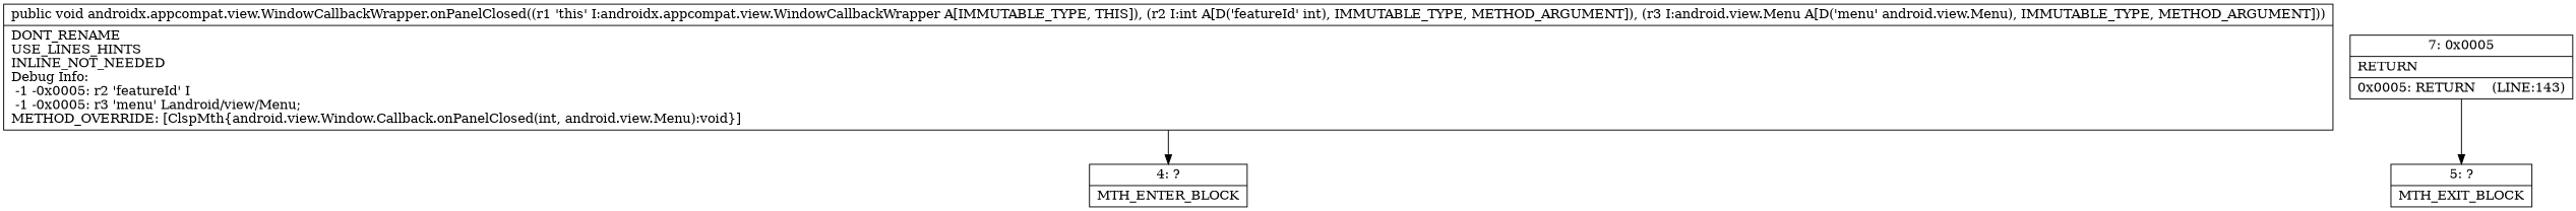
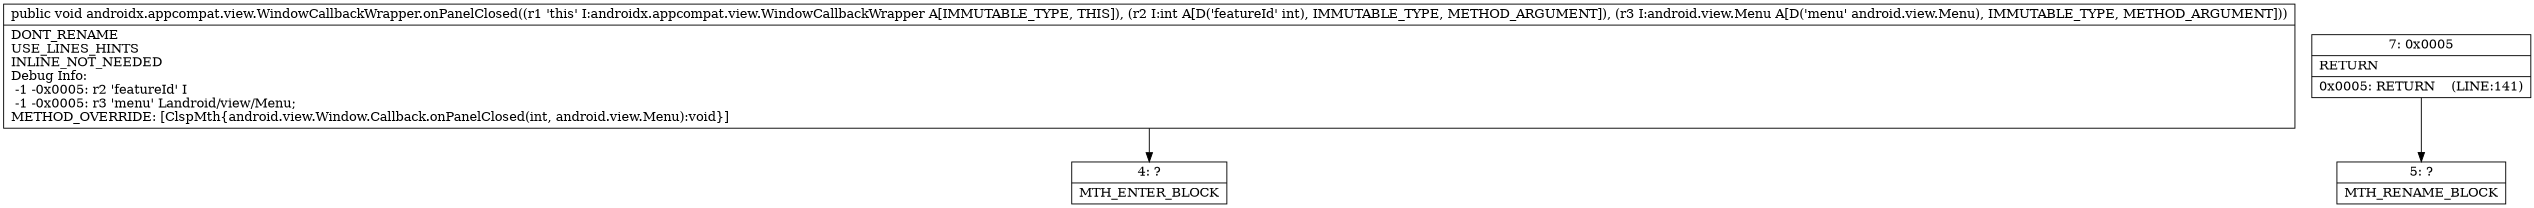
  digraph {
    node [shape=record]
    n1 [label="{4\:\ ?|MTH_ENTER_BLOCK\l}"]
-   n2 [label="{7\:\ 0x0005|RETURN\l|0x0005: RETURN    (LINE:143)\l}"]
-   n3 [label="{5\:\ ?|MTH_EXIT_BLOCK\l}"]
+   n2 [label="{7\:\ 0x0005|RETURN\l|0x0005: RETURN    (LINE:141)\l}"]
+   n3 [label="{5\:\ ?|MTH_RENAME_BLOCK\l}"]
    n4 [label="{public void androidx.appcompat.view.WindowCallbackWrapper.onPanelClosed((r1 'this' I:androidx.appcompat.view.WindowCallbackWrapper A[IMMUTABLE_TYPE, THIS]), (r2 I:int A[D('featureId' int), IMMUTABLE_TYPE, METHOD_ARGUMENT]), (r3 I:android.view.Menu A[D('menu' android.view.Menu), IMMUTABLE_TYPE, METHOD_ARGUMENT]))  | DONT_RENAME\lUSE_LINES_HINTS\lINLINE_NOT_NEEDED\lDebug Info:\l  \-1 \-0x0005: r2 'featureId' I\l  \-1 \-0x0005: r3 'menu' Landroid\/view\/Menu;\lMETHOD_OVERRIDE: [ClspMth\{android.view.Window.Callback.onPanelClosed(int, android.view.Menu):void\}]\l}"]
    n2 -> n3
    n4 -> n1
  }
